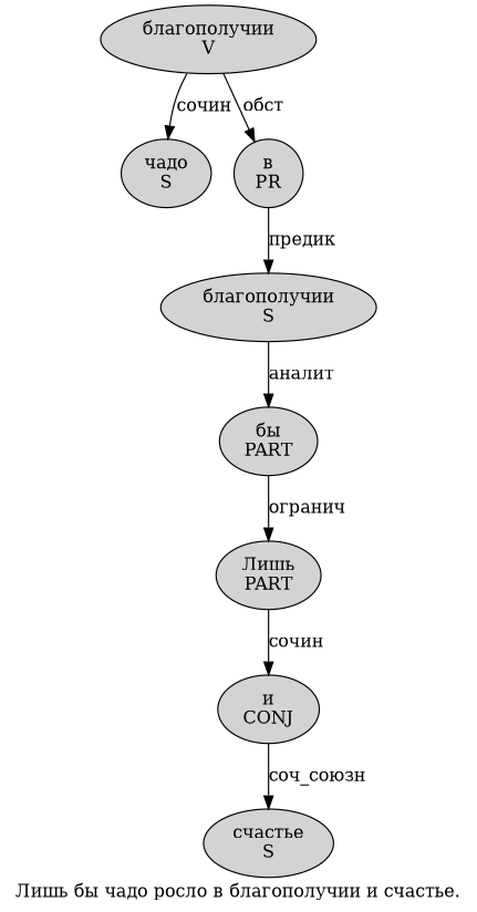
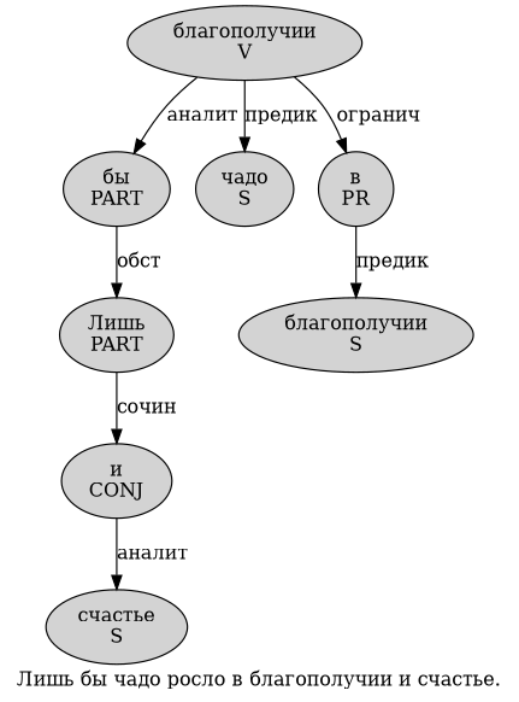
  digraph {
    label="Лишь бы чадо росло в благополучии и счастье."
    node [fillcolor=lightgray penwidth=1 shape=ellipse style=filled]
    n1 [label="Лишь\nPART"]
    n2 [label="и\nCONJ"]
    n3 [label="бы\nPART"]
    n4 [label="чадо\nS"]
    n5 [label="благополучии\nV"]
    n6 [label="в\nPR"]
    n7 [label="благополучии\nS"]
    n8 [label="счастье\nS"]
    n1 -> n2 [label="сочин"]
-   n2 -> n8 [label="соч_союзн"]
-   n3 -> n1 [label="огранич"]
-   n7 -> n3 [label="аналит"]
-   n5 -> n4 [label="сочин"]
-   n5 -> n6 [label="обст"]
+   n2 -> n8 [label="аналит"]
+   n3 -> n1 [label="обст"]
+   n5 -> n3 [label="аналит"]
+   n5 -> n4 [label="предик"]
+   n5 -> n6 [label="огранич"]
    n6 -> n7 [label="предик"]
  }
